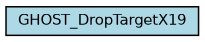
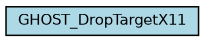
  digraph {
    rankdir=LR
-   n1 [color=black fillcolor=lightblue fontname=Helvetica fontsize=10 height=0.2 label=GHOST_DropTargetX19 shape=record style=filled width=0.4]
+   n1 [color=black fillcolor=lightblue fontname=Helvetica fontsize=10 height=0.2 label=GHOST_DropTargetX11 shape=record style=filled width=0.4]
  }
